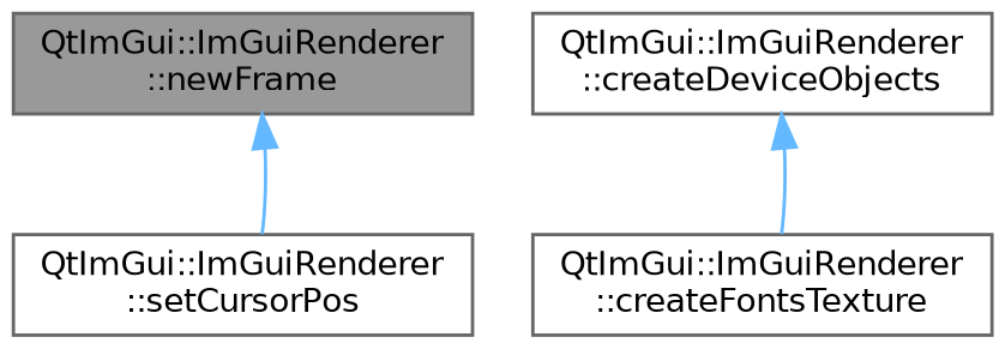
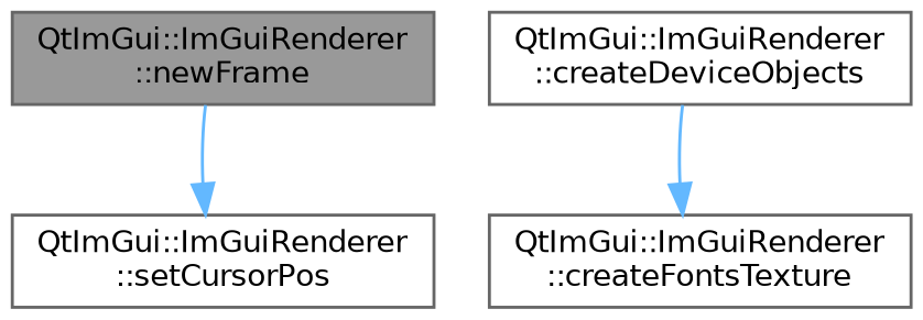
  digraph {
    rankdir=TB
    node [color=grey40 fillcolor=white fontname=Helvetica fontsize=10 shape=box style=filled]
    edge [color=steelblue1 fontname=Helvetica fontsize=10 labelfontname=Helvetica labelfontsize=10 style=solid]
    n1 [color=gray40 fillcolor=grey60 fontcolor=black height=0.2 label="QtImGui::ImGuiRenderer\l::newFrame" width=0.4]
    n2 [height=0.2 label="QtImGui::ImGuiRenderer\l::setCursorPos" width=0.4]
    n3 [height=0.2 label="QtImGui::ImGuiRenderer\l::createDeviceObjects" width=0.4]
    n4 [height=0.2 label="QtImGui::ImGuiRenderer\l::createFontsTexture" width=0.4]
-   n2 -> n1
-   n4 -> n3
+   n1 -> n2
+   n3 -> n4
  }
